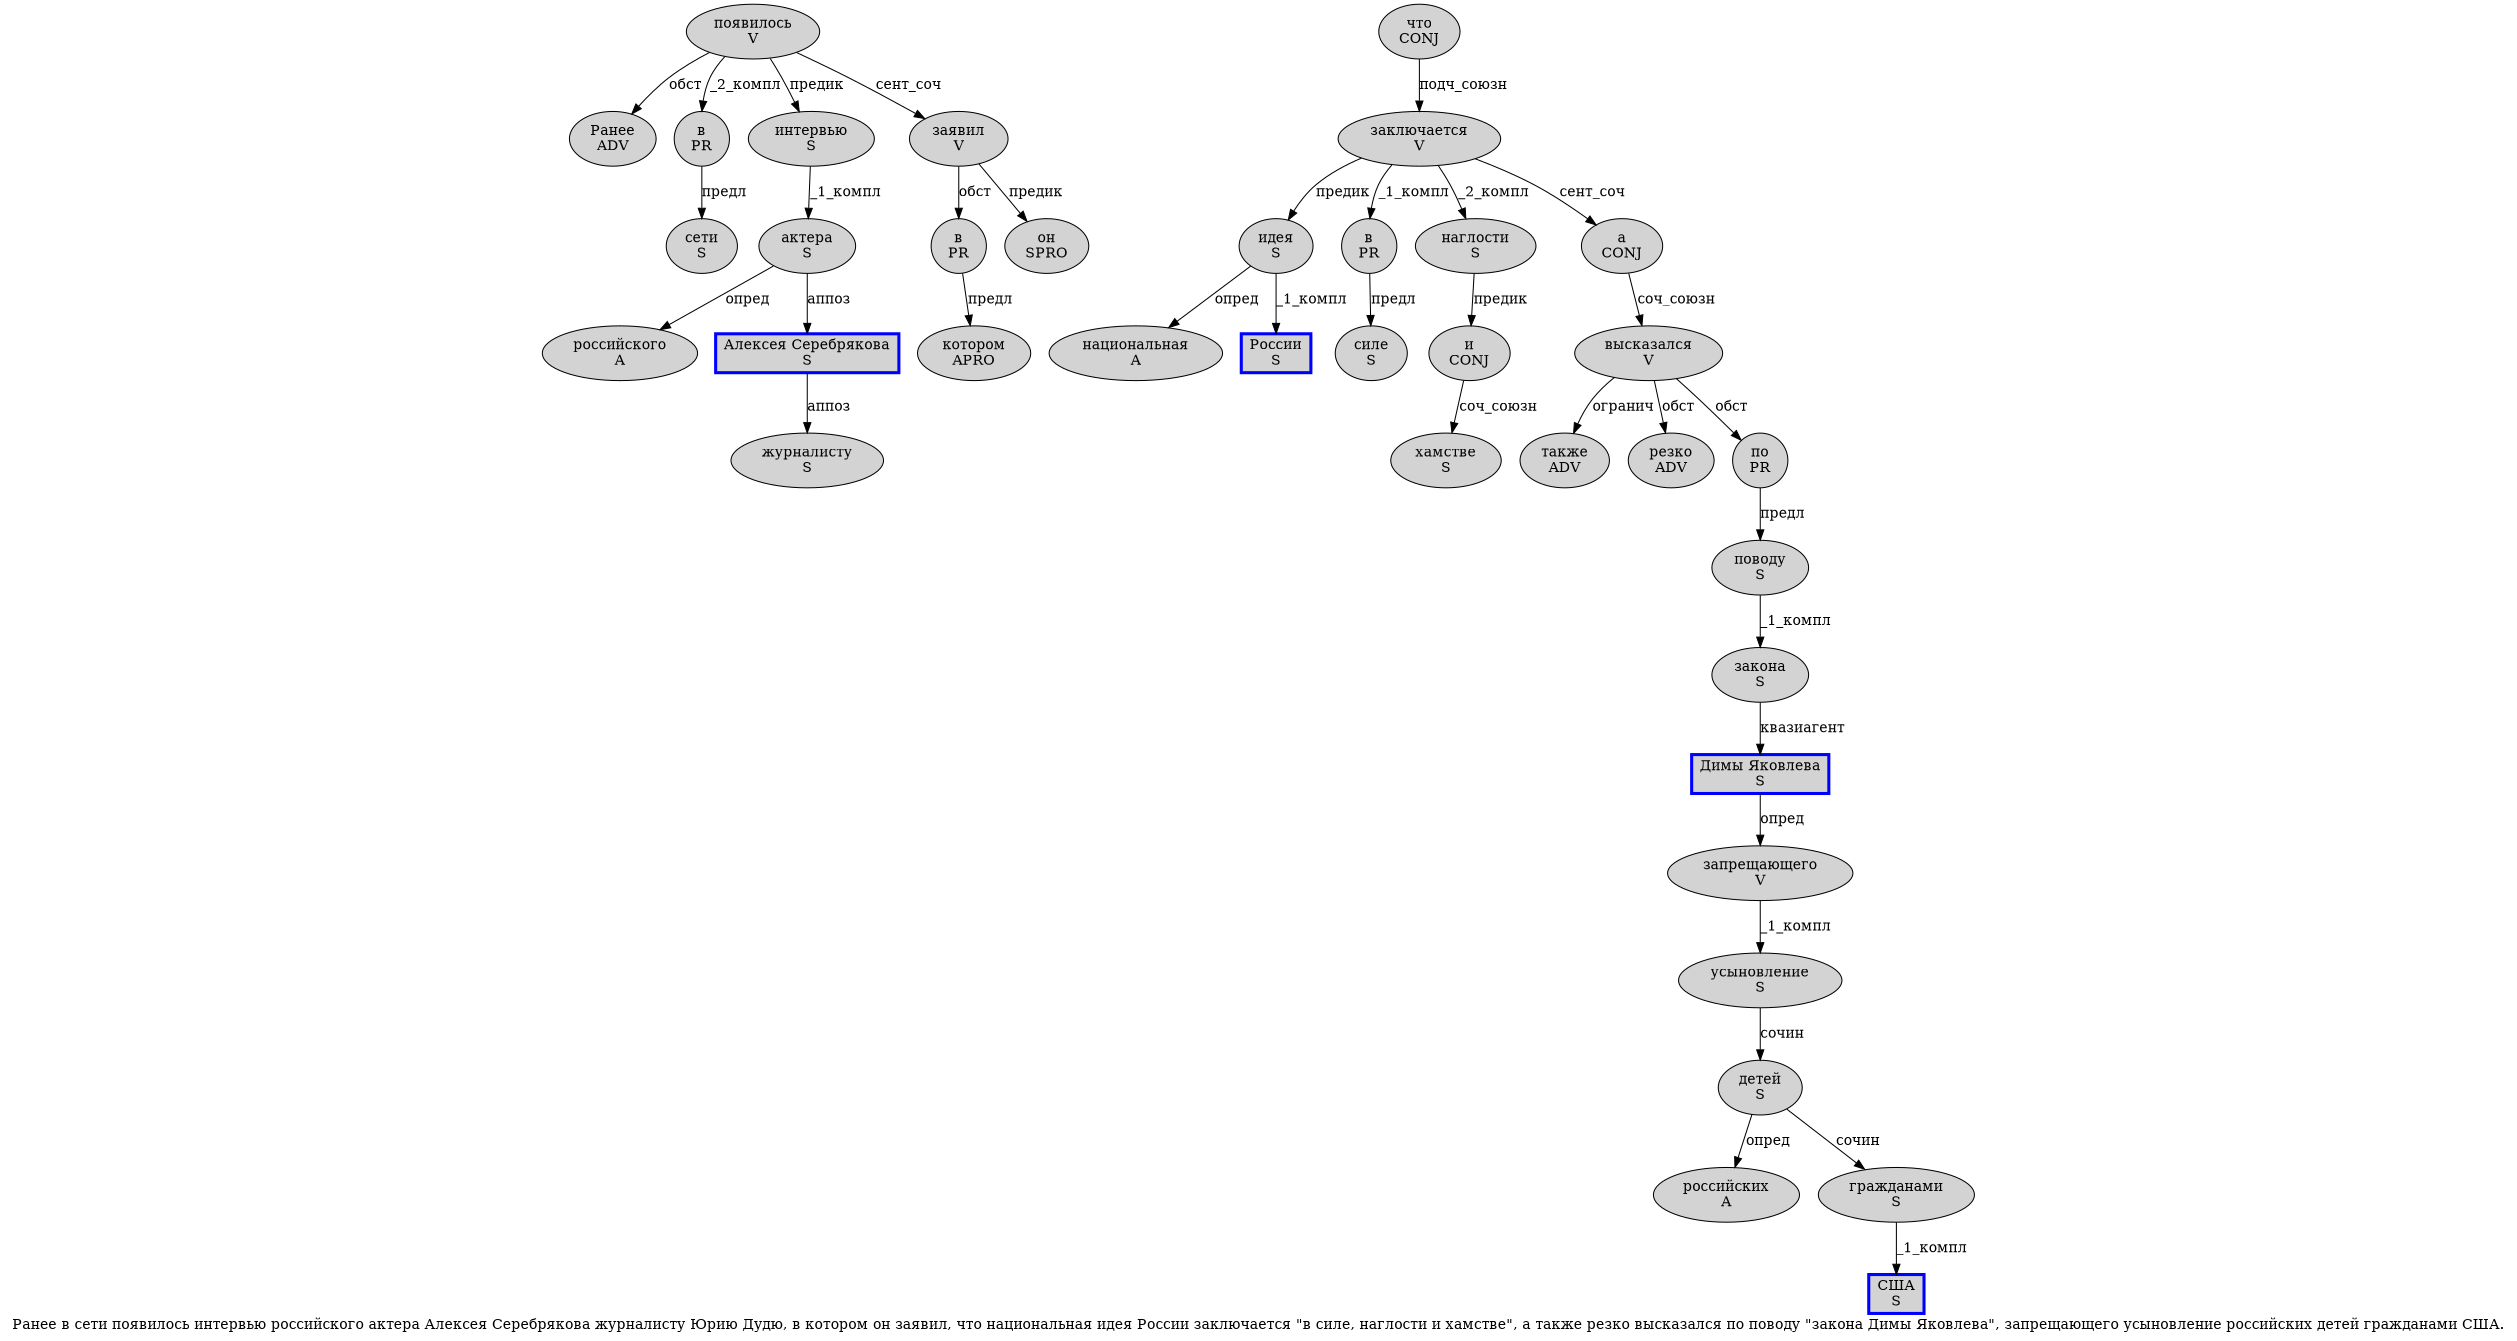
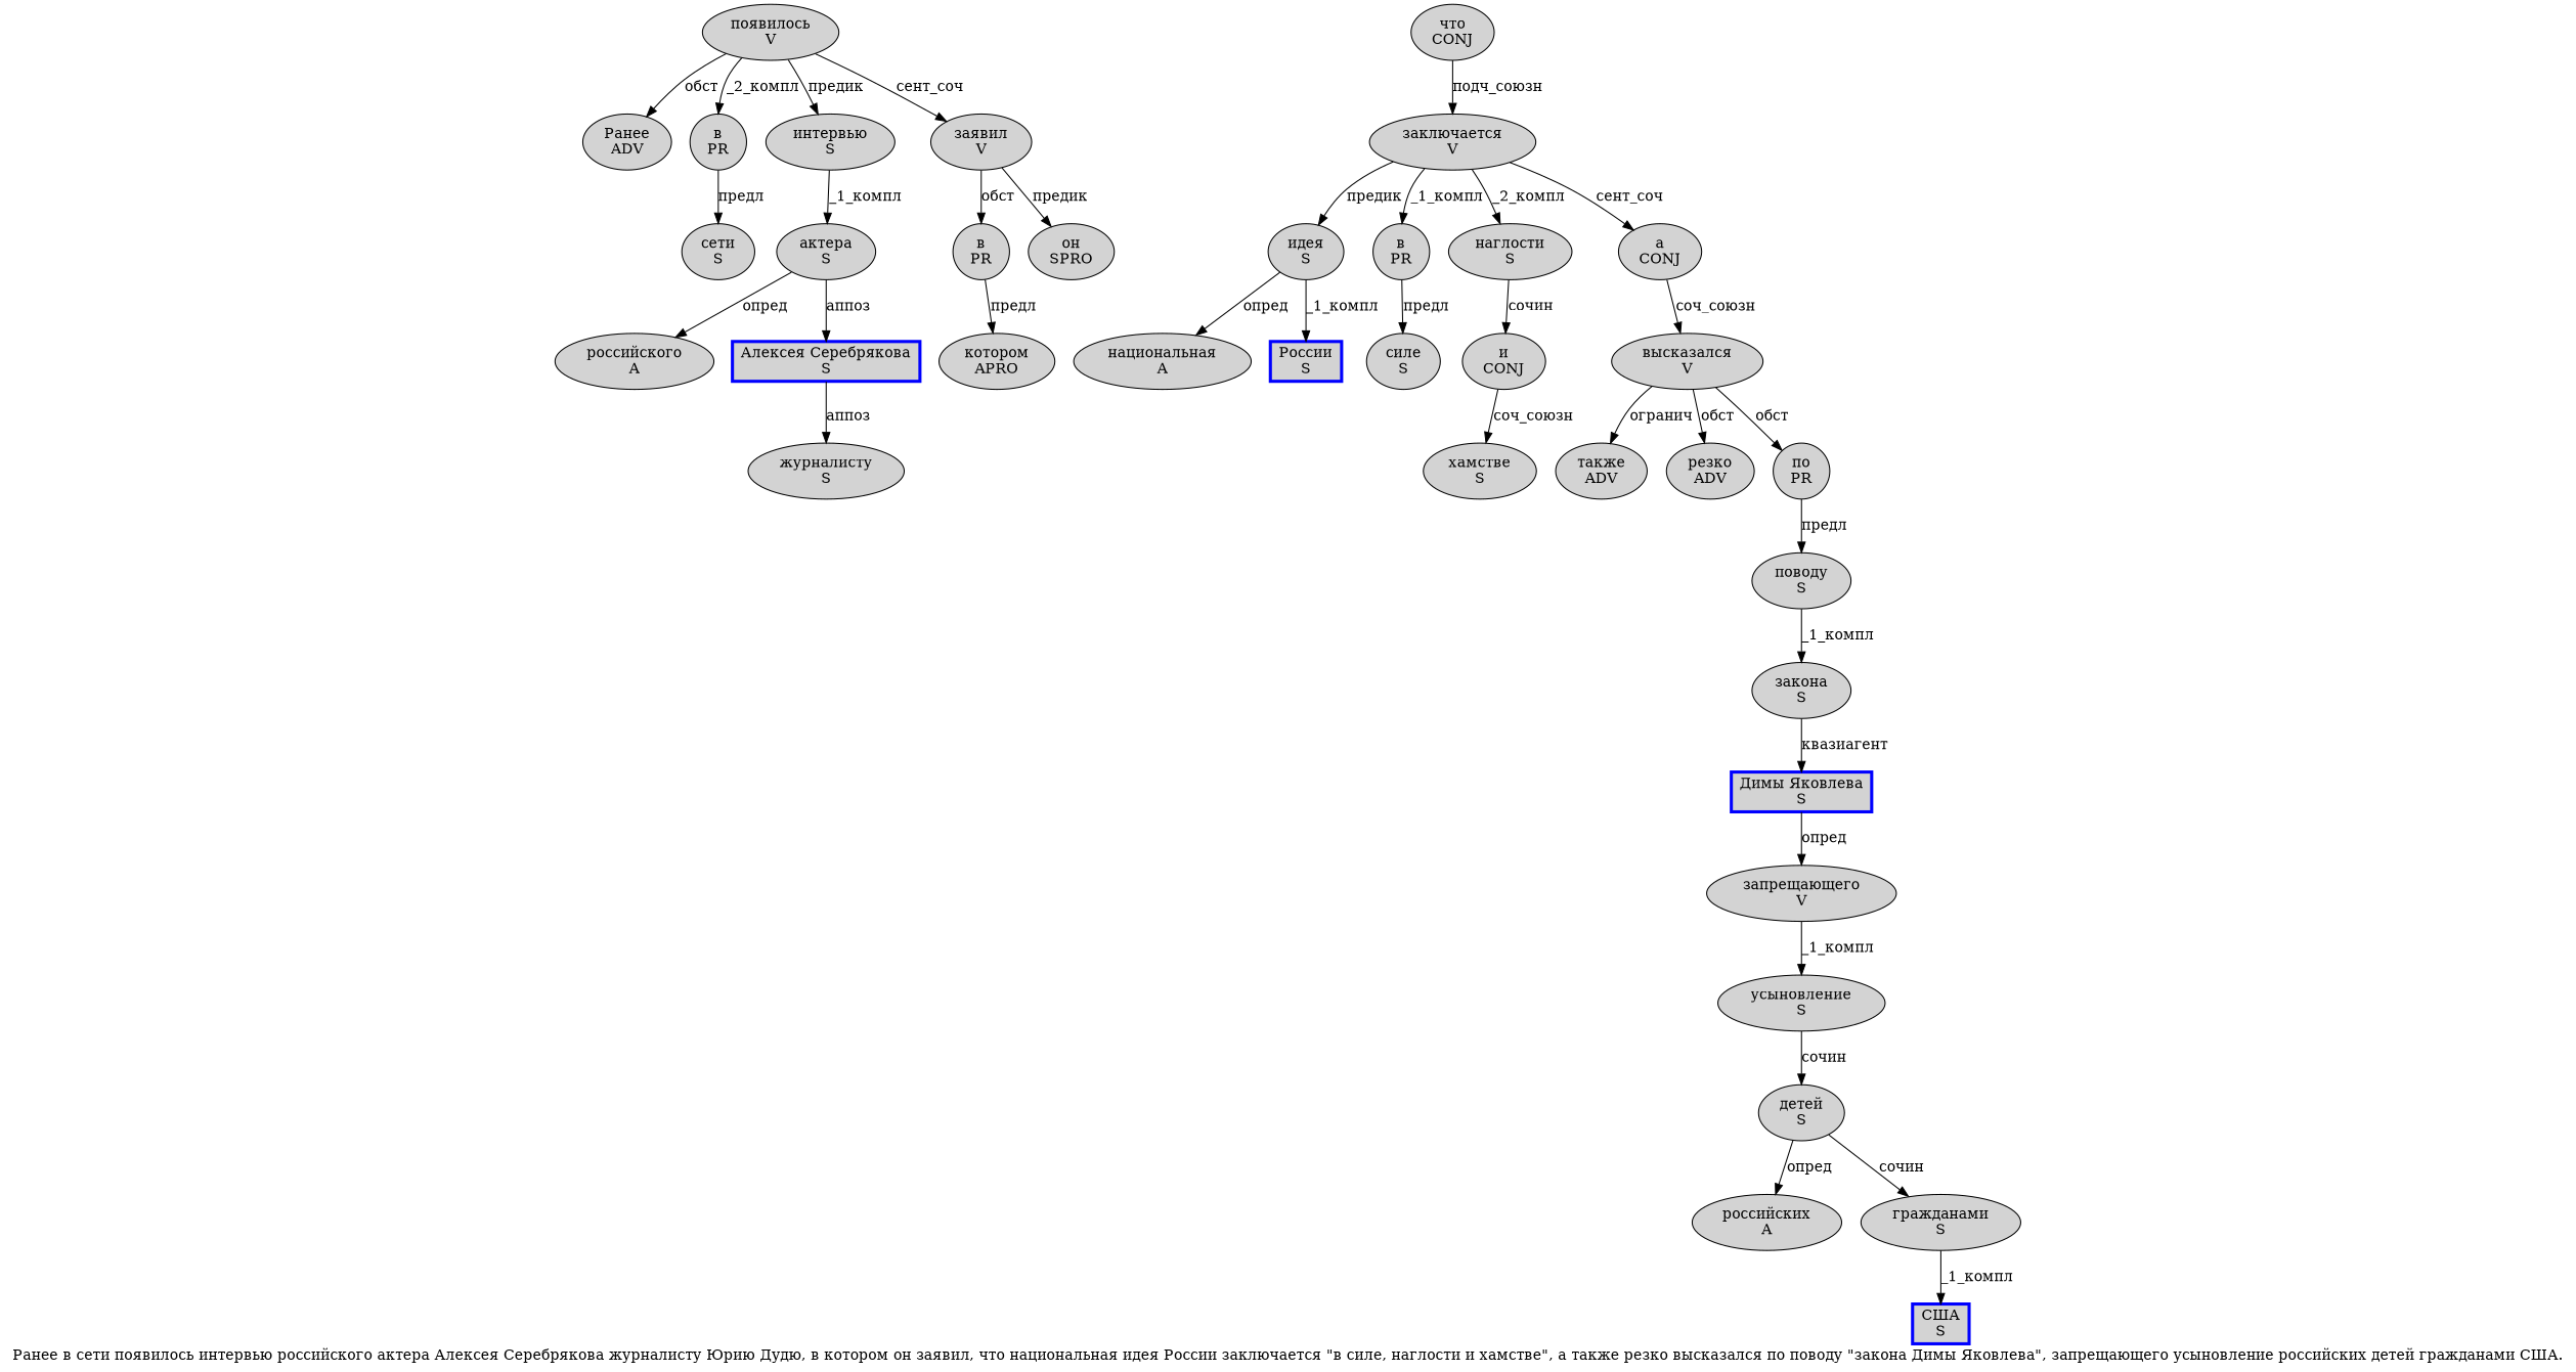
  digraph {
    label="Ранее в сети появилось интервью российского актера Алексея Серебрякова журналисту Юрию Дудю, в котором он заявил, что национальная идея России заключается \"в силе, наглости и хамстве\", а также резко высказался по поводу \"закона Димы Яковлева\", запрещающего усыновление российских детей гражданами США."
    node [fillcolor=lightgray penwidth=1 shape=ellipse style=filled]
    n1 [label="Ранее\nADV"]
    n2 [label="в\nPR"]
    n3 [label="сети\nS"]
    n4 [label="появилось\nV"]
    n5 [label="интервью\nS"]
    n6 [label="заявил\nV"]
    n7 [label="актера\nS"]
    n8 [label="в\nPR"]
    n9 [label="он\nSPRO"]
    n10 [label="российского\nA"]
    n11 [color=blue label="Алексея Серебрякова\nS" penwidth=3 shape=box]
    n12 [label="журналисту\nS"]
    n13 [label="котором\nAPRO"]
    n14 [label="что\nCONJ"]
    n15 [label="заключается\nV"]
    n16 [label="идея\nS"]
    n17 [label="в\nPR"]
    n18 [label="наглости\nS"]
    n19 [label="а\nCONJ"]
    n20 [label="национальная\nA"]
    n21 [color=blue label="России\nS" penwidth=3 shape=box]
    n22 [label="силе\nS"]
    n23 [label="и\nCONJ"]
    n24 [label="высказался\nV"]
    n25 [label="хамстве\nS"]
    n26 [label="также\nADV"]
    n27 [label="резко\nADV"]
    n28 [label="по\nPR"]
    n29 [label="поводу\nS"]
    n30 [label="закона\nS"]
    n31 [color=blue label="Димы Яковлева\nS" penwidth=3 shape=box]
    n32 [label="запрещающего\nV"]
    n33 [label="усыновление\nS"]
    n34 [label="детей\nS"]
    n35 [label="российских\nA"]
    n36 [label="гражданами\nS"]
    n37 [color=blue label="США\nS" penwidth=3 shape=box]
    n2 -> n3 [label="предл"]
    n4 -> n1 [label="обст"]
    n4 -> n2 [label="_2_компл"]
    n4 -> n5 [label="предик"]
    n4 -> n6 [label="сент_соч"]
    n5 -> n7 [label="_1_компл"]
    n6 -> n8 [label="обст"]
    n6 -> n9 [label="предик"]
    n7 -> n10 [label="опред"]
    n7 -> n11 [label="аппоз"]
    n8 -> n13 [label="предл"]
    n11 -> n12 [label="аппоз"]
    n14 -> n15 [label="подч_союзн"]
    n15 -> n16 [label="предик"]
    n15 -> n17 [label="_1_компл"]
    n15 -> n18 [label="_2_компл"]
    n15 -> n19 [label="сент_соч"]
    n16 -> n20 [label="опред"]
    n16 -> n21 [label="_1_компл"]
    n17 -> n22 [label="предл"]
-   n18 -> n23 [label="предик"]
+   n18 -> n23 [label="сочин"]
    n19 -> n24 [label="соч_союзн"]
    n23 -> n25 [label="соч_союзн"]
    n24 -> n26 [label="огранич"]
    n24 -> n27 [label="обст"]
    n24 -> n28 [label="обст"]
    n28 -> n29 [label="предл"]
    n29 -> n30 [label="_1_компл"]
    n30 -> n31 [label="квазиагент"]
    n31 -> n32 [label="опред"]
    n32 -> n33 [label="_1_компл"]
    n33 -> n34 [label="сочин"]
    n34 -> n35 [label="опред"]
    n34 -> n36 [label="сочин"]
    n36 -> n37 [label="_1_компл"]
  }
